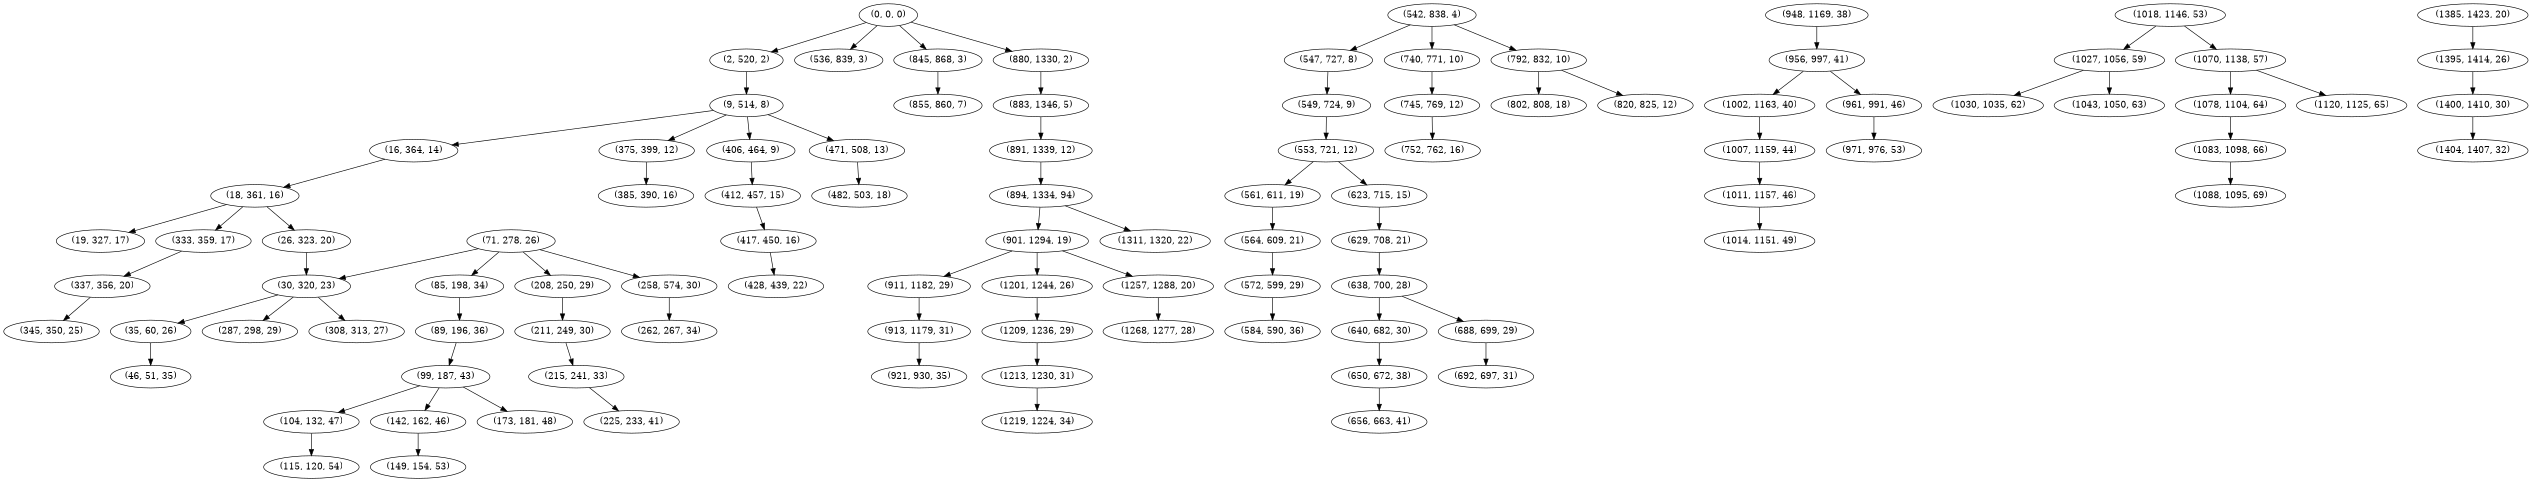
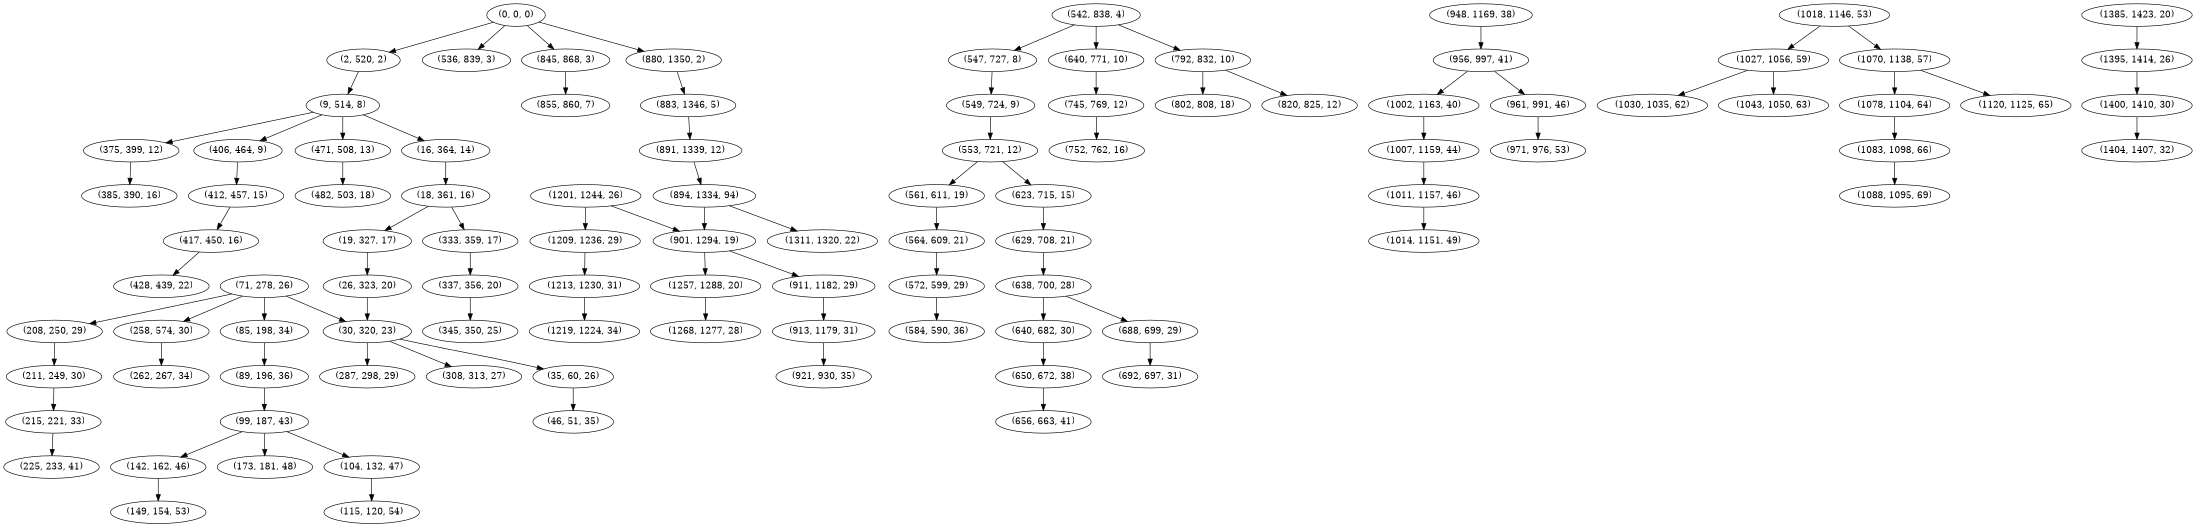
  digraph {
    "(0, 0, 0)"
    "(2, 520, 2)"
    "(536, 839, 3)"
    "(845, 868, 3)"
-   "(880, 1350, 2)" [label="(880, 1330, 2)"]
+   "(880, 1350, 2)"
    "(9, 514, 8)"
    "(855, 860, 7)"
    "(883, 1346, 5)"
    "(16, 364, 14)"
    "(375, 399, 12)"
    "(406, 464, 9)"
    "(471, 508, 13)"
    "(18, 361, 16)"
    "(385, 390, 16)"
    n15 [label="(412, 457, 15)"]
    "(482, 503, 18)"
    "(19, 327, 17)"
    "(333, 359, 17)"
    "(26, 323, 20)"
    "(337, 356, 20)"
    "(30, 320, 23)"
    "(35, 60, 26)"
    "(287, 298, 29)"
    "(308, 313, 27)"
    "(46, 51, 35)"
    "(71, 278, 26)"
    "(85, 198, 34)"
    "(208, 250, 29)"
    n29 [label="(258, 574, 30)"]
    "(89, 196, 36)"
    "(211, 249, 30)"
    "(262, 267, 34)"
    "(99, 187, 43)"
    "(104, 132, 47)"
    "(142, 162, 46)"
    "(173, 181, 48)"
    "(115, 120, 54)"
    "(149, 154, 53)"
-   "(215, 241, 33)"
+   "(215, 241, 33)" [label="(215, 221, 33)"]
    "(225, 233, 41)"
    "(345, 350, 25)"
    "(417, 450, 16)"
    "(428, 439, 22)"
    "(542, 838, 4)"
    "(547, 727, 8)"
-   "(740, 771, 10)"
+   "(740, 771, 10)" [label="(640, 771, 10)"]
    "(792, 832, 10)"
    "(549, 724, 9)"
    "(745, 769, 12)"
    "(802, 808, 18)"
    "(820, 825, 12)"
    "(553, 721, 12)"
    "(561, 611, 19)"
    "(623, 715, 15)"
    "(564, 609, 21)"
    "(629, 708, 21)"
    "(572, 599, 29)"
    "(584, 590, 36)"
    "(638, 700, 28)"
    "(640, 682, 30)"
    "(688, 699, 29)"
    "(650, 672, 38)"
    "(692, 697, 31)"
    "(656, 663, 41)"
    "(752, 762, 16)"
    "(891, 1339, 12)"
    n67 [label="(894, 1334, 94)"]
    "(901, 1294, 19)"
    "(1311, 1320, 22)"
    "(911, 1182, 29)"
    "(1201, 1244, 26)"
    "(1257, 1288, 20)"
    "(913, 1179, 31)"
    "(1209, 1236, 29)"
    "(1268, 1277, 28)"
    "(921, 930, 35)"
    "(948, 1169, 38)"
    "(956, 997, 41)"
    "(1002, 1163, 40)"
    "(961, 991, 46)"
    "(1007, 1159, 44)"
    "(971, 976, 53)"
    "(1011, 1157, 46)"
    "(1014, 1151, 49)"
    "(1018, 1146, 53)"
    "(1027, 1056, 59)"
    "(1070, 1138, 57)"
    "(1030, 1035, 62)"
    "(1043, 1050, 63)"
    "(1078, 1104, 64)"
    "(1120, 1125, 65)"
    "(1083, 1098, 66)"
    "(1088, 1095, 69)"
    "(1213, 1230, 31)"
    "(1219, 1224, 34)"
    "(1385, 1423, 20)"
    "(1395, 1414, 26)"
    "(1400, 1410, 30)"
    "(1404, 1407, 32)"
    "(0, 0, 0)" -> "(2, 520, 2)"
    "(0, 0, 0)" -> "(536, 839, 3)"
    "(0, 0, 0)" -> "(845, 868, 3)"
    "(0, 0, 0)" -> "(880, 1350, 2)"
    "(2, 520, 2)" -> "(9, 514, 8)"
    "(845, 868, 3)" -> "(855, 860, 7)"
    "(880, 1350, 2)" -> "(883, 1346, 5)"
    "(9, 514, 8)" -> "(16, 364, 14)"
    "(9, 514, 8)" -> "(375, 399, 12)"
    "(9, 514, 8)" -> "(406, 464, 9)"
    "(9, 514, 8)" -> "(471, 508, 13)"
    "(883, 1346, 5)" -> "(891, 1339, 12)"
    "(16, 364, 14)" -> "(18, 361, 16)"
    "(375, 399, 12)" -> "(385, 390, 16)"
    "(406, 464, 9)" -> n15
    "(471, 508, 13)" -> "(482, 503, 18)"
    "(18, 361, 16)" -> "(19, 327, 17)"
    "(18, 361, 16)" -> "(333, 359, 17)"
    n15 -> "(417, 450, 16)"
-   "(18, 361, 16)" -> "(26, 323, 20)"
+   "(19, 327, 17)" -> "(26, 323, 20)"
    "(333, 359, 17)" -> "(337, 356, 20)"
    "(26, 323, 20)" -> "(30, 320, 23)"
    "(337, 356, 20)" -> "(345, 350, 25)"
    "(30, 320, 23)" -> "(35, 60, 26)"
    "(30, 320, 23)" -> "(287, 298, 29)"
    "(30, 320, 23)" -> "(308, 313, 27)"
    "(35, 60, 26)" -> "(46, 51, 35)"
    "(71, 278, 26)" -> "(30, 320, 23)"
    "(71, 278, 26)" -> "(85, 198, 34)"
    "(71, 278, 26)" -> "(208, 250, 29)"
    "(71, 278, 26)" -> n29
    "(85, 198, 34)" -> "(89, 196, 36)"
    "(208, 250, 29)" -> "(211, 249, 30)"
    n29 -> "(262, 267, 34)"
    "(89, 196, 36)" -> "(99, 187, 43)"
    "(211, 249, 30)" -> "(215, 241, 33)"
    "(99, 187, 43)" -> "(104, 132, 47)"
    "(99, 187, 43)" -> "(142, 162, 46)"
    "(99, 187, 43)" -> "(173, 181, 48)"
    "(104, 132, 47)" -> "(115, 120, 54)"
    "(142, 162, 46)" -> "(149, 154, 53)"
    "(215, 241, 33)" -> "(225, 233, 41)"
    "(417, 450, 16)" -> "(428, 439, 22)"
    "(542, 838, 4)" -> "(547, 727, 8)"
    "(542, 838, 4)" -> "(740, 771, 10)"
    "(542, 838, 4)" -> "(792, 832, 10)"
    "(547, 727, 8)" -> "(549, 724, 9)"
    "(740, 771, 10)" -> "(745, 769, 12)"
    "(792, 832, 10)" -> "(802, 808, 18)"
    "(792, 832, 10)" -> "(820, 825, 12)"
    "(549, 724, 9)" -> "(553, 721, 12)"
    "(745, 769, 12)" -> "(752, 762, 16)"
    "(553, 721, 12)" -> "(561, 611, 19)"
    "(553, 721, 12)" -> "(623, 715, 15)"
    "(561, 611, 19)" -> "(564, 609, 21)"
    "(623, 715, 15)" -> "(629, 708, 21)"
    "(564, 609, 21)" -> "(572, 599, 29)"
    "(629, 708, 21)" -> "(638, 700, 28)"
    "(572, 599, 29)" -> "(584, 590, 36)"
    "(638, 700, 28)" -> "(640, 682, 30)"
    "(638, 700, 28)" -> "(688, 699, 29)"
    "(640, 682, 30)" -> "(650, 672, 38)"
    "(688, 699, 29)" -> "(692, 697, 31)"
    "(650, 672, 38)" -> "(656, 663, 41)"
    "(891, 1339, 12)" -> n67
    n67 -> "(901, 1294, 19)"
    n67 -> "(1311, 1320, 22)"
    "(901, 1294, 19)" -> "(911, 1182, 29)"
-   "(901, 1294, 19)" -> "(1201, 1244, 26)"
+   "(1201, 1244, 26)" -> "(901, 1294, 19)"
    "(901, 1294, 19)" -> "(1257, 1288, 20)"
    "(911, 1182, 29)" -> "(913, 1179, 31)"
    "(1201, 1244, 26)" -> "(1209, 1236, 29)"
    "(1257, 1288, 20)" -> "(1268, 1277, 28)"
    "(913, 1179, 31)" -> "(921, 930, 35)"
    "(1209, 1236, 29)" -> "(1213, 1230, 31)"
    "(948, 1169, 38)" -> "(956, 997, 41)"
    "(956, 997, 41)" -> "(1002, 1163, 40)"
    "(956, 997, 41)" -> "(961, 991, 46)"
    "(1002, 1163, 40)" -> "(1007, 1159, 44)"
    "(961, 991, 46)" -> "(971, 976, 53)"
    "(1007, 1159, 44)" -> "(1011, 1157, 46)"
    "(1011, 1157, 46)" -> "(1014, 1151, 49)"
    "(1018, 1146, 53)" -> "(1027, 1056, 59)"
    "(1018, 1146, 53)" -> "(1070, 1138, 57)"
    "(1027, 1056, 59)" -> "(1030, 1035, 62)"
    "(1027, 1056, 59)" -> "(1043, 1050, 63)"
    "(1070, 1138, 57)" -> "(1078, 1104, 64)"
    "(1070, 1138, 57)" -> "(1120, 1125, 65)"
    "(1078, 1104, 64)" -> "(1083, 1098, 66)"
    "(1083, 1098, 66)" -> "(1088, 1095, 69)"
    "(1213, 1230, 31)" -> "(1219, 1224, 34)"
    "(1385, 1423, 20)" -> "(1395, 1414, 26)"
    "(1395, 1414, 26)" -> "(1400, 1410, 30)"
    "(1400, 1410, 30)" -> "(1404, 1407, 32)"
  }
